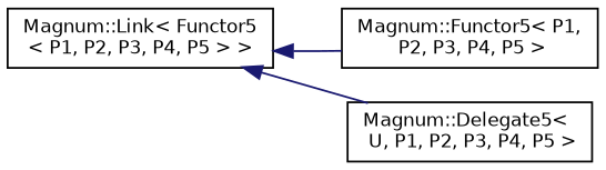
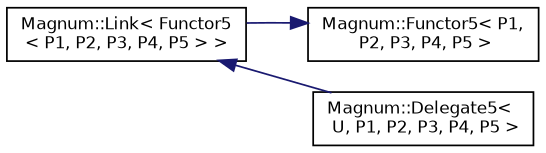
  digraph {
    rankdir=LR
    node [color=black fillcolor=white fontname=Helvetica fontsize=10 shape=record style=filled]
    edge [color=midnightblue dir=back fontname=Helvetica fontsize=10 labelfontname=Helvetica labelfontsize=10 style=solid]
    n1 [height=0.2 label="Magnum::Link\< Functor5\l\< P1, P2, P3, P4, P5 \> \>" width=0.4]
    n2 [height=0.2 label="Magnum::Functor5\< P1,\l P2, P3, P4, P5 \>" width=0.4]
    n3 [height=0.2 label="Magnum::Delegate5\<\l U, P1, P2, P3, P4, P5 \>" width=0.4]
-   n1 -> n2
+   n2 -> n1
    n1 -> n3
  }
